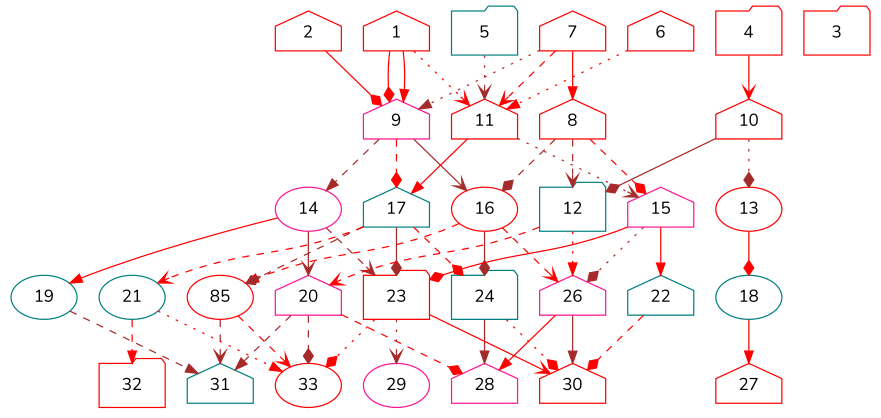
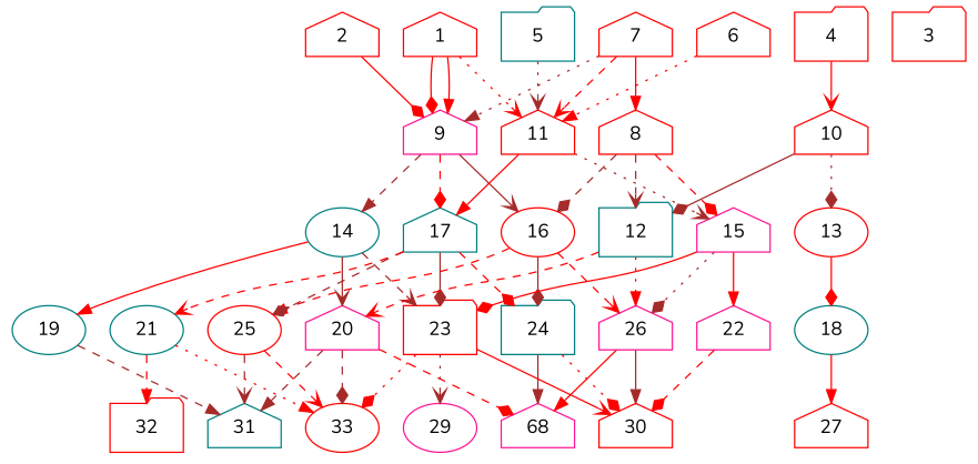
  digraph {
    fontname=Nunito
    node [alpha=0.08 color=red fontname=Nunito shape=house]
    edge [arrowhead=diamond color=red fontname=Nunito style=dashed]
    1 [expect_size=17926652435926750]
    9 [color=deeppink expect_size=1998033883757612]
    11 [alpha=0.06 expect_size=27437386263347331072]
    16 [alpha=0.14 expect_size=4405607733933516 shape=ellipse]
-   14 [alpha=0.16 color=deeppink expect_size=10311019122418253824 shape=ellipse]
+   14 [alpha=0.16 color=teal expect_size=10311019122418253824 shape=ellipse]
    17 [alpha=0.13 color=teal expect_size=6229516597098750]
    15 [alpha=0.16 color=deeppink expect_size=3230189731096071]
    26 [alpha=0.05 color=deeppink expect_size=24937950920112380]
    24 [alpha=0.01 color=teal expect_size=94897049290963632 shape=folder]
-   25 [alpha=0.09 expect_size=72471207100655504 shape=ellipse label=85]
+   25 [alpha=0.09 expect_size=72471207100655504 shape=ellipse]
    20 [alpha=0.15 color=deeppink expect_size=216848163728214982656]
    23 [alpha=0.17 expect_size=3432446603498094592 shape=folder]
    19 [alpha=0.11 color=teal expect_size=9185692134615594 shape=ellipse]
    21 [alpha=0.17 color=teal expect_size=228242965873560928 shape=ellipse]
-   22 [alpha=0.04 color=teal expect_size=534978178518125]
+   22 [alpha=0.04 color=deeppink expect_size=534978178518125]
    13 [alpha=0.15 expect_size=243256777217656960 shape=ellipse]
    18 [alpha=0.10 color=teal expect_size=13292565875947150 shape=ellipse]
    2 [alpha=0.04 expect_size=2493241473974372]
    3 [alpha=0.04 expect_size=108344027455218816 shape=folder]
    4 [alpha=0.04 expect_size=6011936962845974 shape=folder]
    10 [alpha=0.17 expect_size=357523357254871168]
    12 [color=teal expect_size=147373911929382560 shape=folder]
    5 [alpha=0.09 color=teal expect_size=6045429744007715 shape=folder]
    6 [alpha=0.06 expect_size=14431281573910782]
    7 [alpha=0.10 expect_size=3394410961430519]
    8 [alpha=0.16 expect_size=83850267121483216]
    31 [color=teal expect_size=287646324942360805376]
-   28 [alpha=0.12 color=deeppink expect_size=108588586013556736]
+   28 [alpha=0.12 color=deeppink expect_size=108588586013556736 label=68]
    33 [alpha=0.17 expect_size=59021415538407656 shape=ellipse]
    30 [alpha=0.12 expect_size=644794327870267]
    29 [alpha=0.13 color=deeppink expect_size=3977563164329673 shape=ellipse]
    32 [alpha=0.15 expect_size=146008434294519072 shape=folder]
    27 [alpha=0.12 expect_size=315129942607772672]
    1 -> 9 [style=solid]
    1 -> 9 [arrowhead=normal style=solid]
    1 -> 11 [arrowhead=vee style=dotted]
    9 -> 16 [arrowhead=vee color=brown style=solid]
    9 -> 14 [arrowhead=normal color=brown]
    9 -> 17
    11 -> 17 [arrowhead=normal style=solid]
    11 -> 15 [arrowhead=vee color=brown style=dotted]
    16 -> 26 [arrowhead=vee]
    16 -> 24 [color=brown style=solid]
    16 -> 25 [arrowhead=normal]
    14 -> 20 [arrowhead=vee color=brown style=solid]
    14 -> 23 [arrowhead=vee color=brown]
    14 -> 19 [arrowhead=normal style=solid]
    17 -> 24
    17 -> 25 [color=brown]
    17 -> 23 [color=brown style=solid]
    17 -> 21 [arrowhead=vee]
    15 -> 26 [color=brown style=dotted]
    15 -> 23 [style=solid]
    15 -> 22 [arrowhead=normal style=solid]
    26 -> 28 [arrowhead=normal style=solid]
    26 -> 30 [arrowhead=normal color=brown style=solid]
    24 -> 28 [arrowhead=normal color=brown style=solid]
    24 -> 30 [style=dotted]
    25 -> 31 [arrowhead=vee color=brown]
    25 -> 33 [arrowhead=vee]
    20 -> 31 [arrowhead=normal color=brown]
    20 -> 28
    20 -> 33 [color=brown]
    23 -> 33 [style=dotted]
    23 -> 30 [arrowhead=vee style=solid]
    23 -> 29 [arrowhead=vee color=brown style=dotted]
    19 -> 31 [arrowhead=normal color=brown]
    21 -> 33 [arrowhead=normal style=dotted]
    21 -> 32 [arrowhead=normal]
    22 -> 30
    13 -> 18 [style=solid]
    18 -> 27 [arrowhead=normal style=solid]
    2 -> 9 [style=solid]
    4 -> 10 [arrowhead=vee style=solid]
    10 -> 13 [color=brown style=dotted]
    10 -> 12 [color=brown style=solid]
    12 -> 26 [arrowhead=normal style=dotted]
    12 -> 20 [arrowhead=vee]
    5 -> 11 [arrowhead=vee color=brown style=dotted]
    6 -> 11 [arrowhead=normal style=dotted]
    7 -> 9 [arrowhead=normal color=brown style=dotted]
    7 -> 11 [arrowhead=vee]
    7 -> 8 [arrowhead=normal style=solid]
    8 -> 16 [color=brown]
    8 -> 15
    8 -> 12 [arrowhead=vee color=brown]
  }
